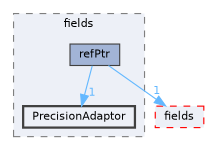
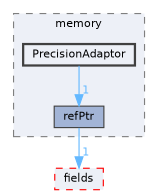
  digraph {
    compound=true
    node [color=grey25 fillcolor="#edf0f7" fontname=Helvetica fontsize=10 shape=box]
    edge [color=steelblue1 fontcolor=steelblue1 fontname=Helvetica fontsize=10 headlabel=1 labeldistance=1.5 labelfontname=Helvetica labelfontsize=10]
    n1 [fillcolor="#a2b4d6" height=0.2 label=refPtr style=filled width=0.4]
    n2 [height=0.2 label=PrecisionAdaptor style="filled,bold" width=0.4]
    n3 [color=red height=0.2 label=fields style="filled,dashed" width=0.4]
    subgraph cluster_1 {
      bgcolor="#edf0f7"
      fontname=Helvetica
      fontsize=10
-     label=fields
+     label=memory
      pencolor=grey50
      style="filled,dashed"
      n1
      n2
    }
    n1 -> n3
-   n1 -> n2
+   n2 -> n1
  }
